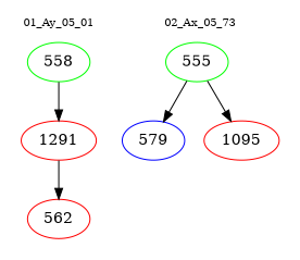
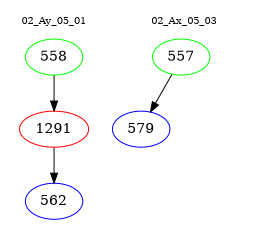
  digraph {
    node [color=green]
    edge [color=black]
    n1 [label=558]
-   n2 [color=red label=562]
+   n2 [color=blue label=562]
    n3 [color=red label=1291]
-   n4 [label=555]
+   n4 [label=557]
    n5 [color=blue label=579]
-   n6 [color=red label=1095]
    subgraph cluster_1 {
      color=white
      fontsize=10
-     label="01_Ay_05_01"
+     label="02_Ay_05_01"
      n1
      n2
      n3
    }
    subgraph cluster_2 {
      color=white
      fontsize=10
-     label="02_Ax_05_73"
+     label="02_Ax_05_03"
      n4
      n5
-     n6
    }
    n1 -> n3
    n3 -> n2
    n4 -> n5
-   n4 -> n6
  }
